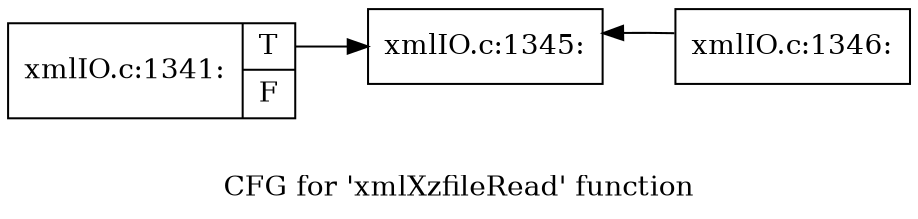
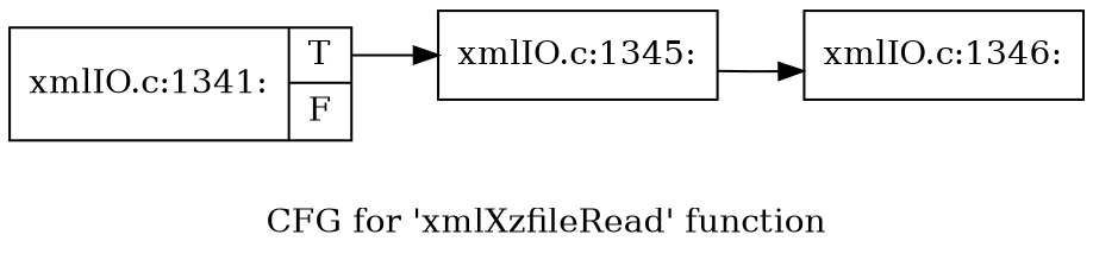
  digraph {
    label="CFG for 'xmlXzfileRead' function"
    rankdir=LR
    node [shape=record]
    n1 [label="{xmlIO.c:1341:|{<s0>T|<s1>F}}"]
    n2 [label="{xmlIO.c:1345:}"]
    n3 [label="{xmlIO.c:1346:}"]
    n1 -> n2 [tailport=s0]
-   n3 -> n2
+   n2 -> n3
  }
